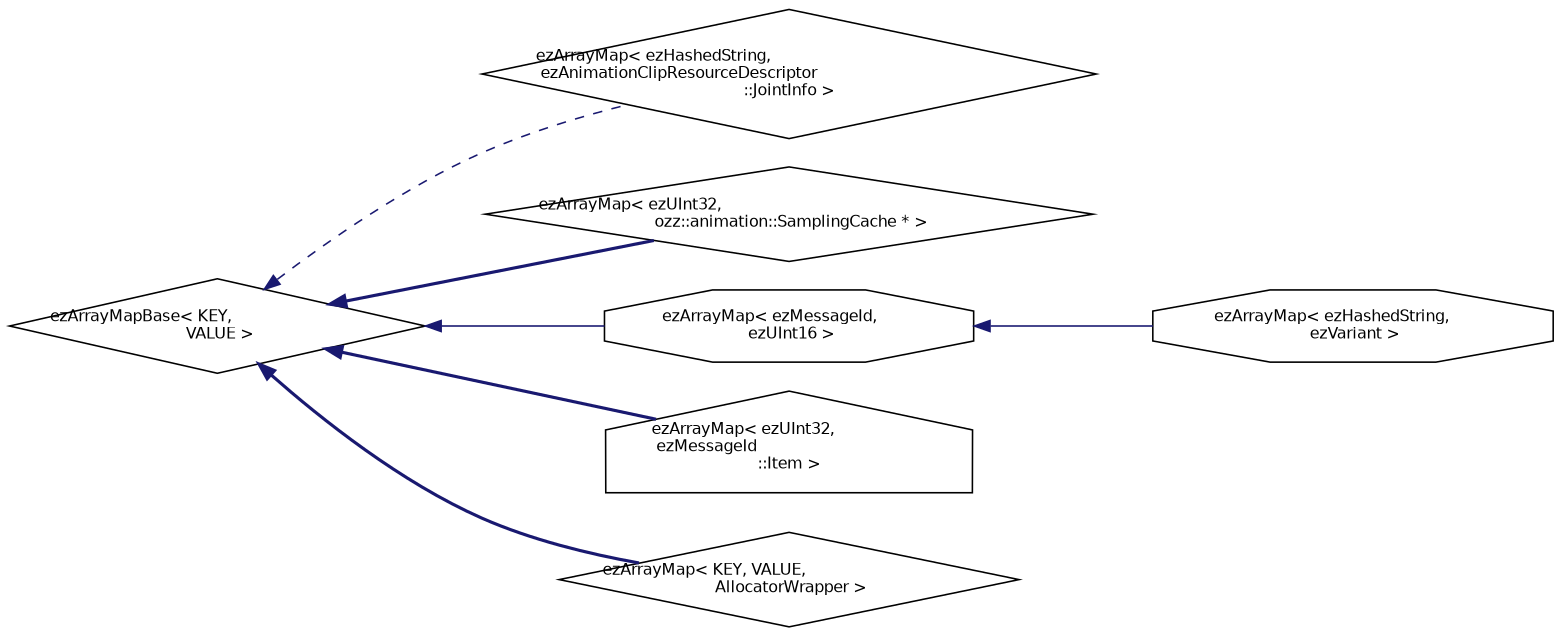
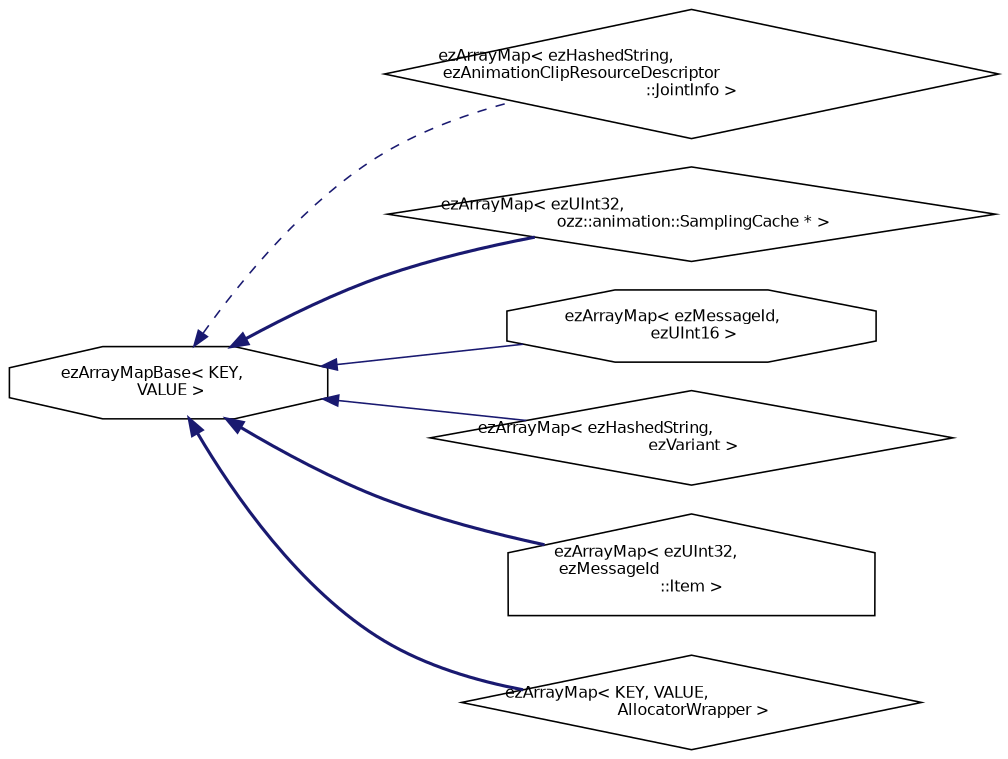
  digraph {
    rankdir=LR
    node [color=black fillcolor=white fontname=Helvetica fontsize=10 shape=diamond style=filled]
    edge [color=midnightblue dir=back fontname=Helvetica fontsize=10 labelfontname=Helvetica labelfontsize=10 style=bold]
-   n1 [height=0.2 label="ezArrayMapBase\< KEY,\l VALUE \>" width=0.4]
+   n1 [height=0.2 label="ezArrayMapBase\< KEY,\l VALUE \>" shape=octagon width=0.4]
    n2 [height=0.2 label="ezArrayMap\< ezHashedString,\l ezAnimationClipResourceDescriptor\l::JointInfo \>" width=0.4]
    n3 [height=0.2 label="ezArrayMap\< ezUInt32,\l ozz::animation::SamplingCache * \>" width=0.4]
    n4 [height=0.2 label="ezArrayMap\< ezMessageId,\l ezUInt16 \>" shape=octagon width=0.4]
-   n5 [height=0.2 label="ezArrayMap\< ezHashedString,\l ezVariant \>" shape=octagon width=0.4]
+   n5 [height=0.2 label="ezArrayMap\< ezHashedString,\l ezVariant \>" width=0.4]
    n6 [height=0.2 label="ezArrayMap\< ezUInt32,\l ezMessageId\l::Item \>" shape=house width=0.4]
    n7 [height=0.2 label="ezArrayMap\< KEY, VALUE,\l AllocatorWrapper \>" width=0.4]
    n1 -> n2 [style=dashed]
    n1 -> n3
    n1 -> n4 [style=solid]
-   n4 -> n5 [style=solid]
+   n1 -> n5 [style=solid]
    n1 -> n6
    n1 -> n7
  }
